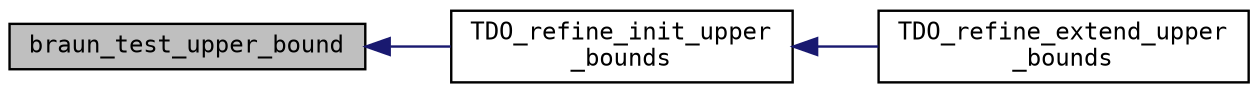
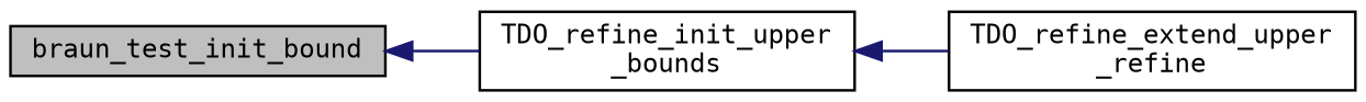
  digraph {
    fontname="DejaVu Sans Mono"
    rankdir=LR
    node [color=black fillcolor=white fontname="DejaVu Sans Mono" fontsize=10 shape=record style=filled]
    edge [color=midnightblue dir=back fontname="DejaVu Sans Mono" fontsize=10 labelfontname=Helvetica labelfontsize=10 style=solid]
-   n1 [fillcolor=grey75 fontcolor=black height=0.2 label=braun_test_upper_bound width=0.4]
+   n1 [fillcolor=grey75 fontcolor=black height=0.2 label=braun_test_init_bound width=0.4]
    n2 [height=0.2 label="TDO_refine_init_upper\l_bounds" width=0.4]
-   n3 [height=0.2 label="TDO_refine_extend_upper\l_bounds" width=0.4]
+   n3 [height=0.2 label="TDO_refine_extend_upper\l_refine" width=0.4]
    n1 -> n2
    n2 -> n3
  }
